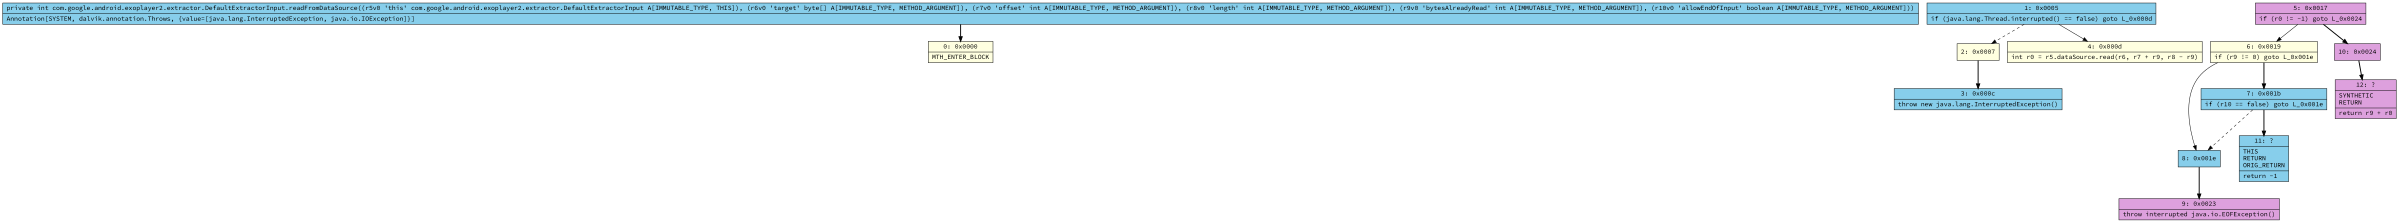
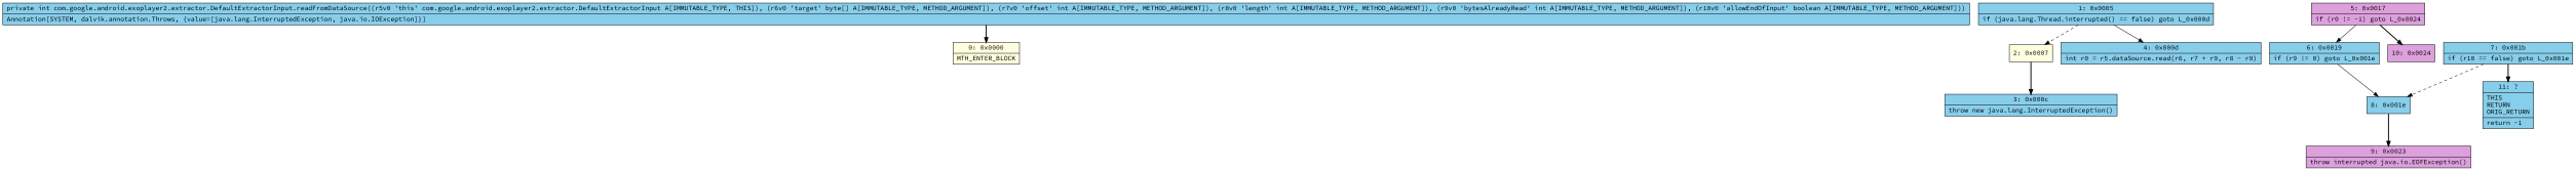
  digraph {
    fontname="Source Code Pro"
    node [fillcolor=skyblue fontname="Source Code Pro" shape=record style=filled]
    edge [fontname="Source Code Pro" style=bold]
    n1 [fillcolor=lightyellow label="{0\:\ 0x0000|MTH_ENTER_BLOCK\l}"]
    n2 [label="{1\:\ 0x0005|if (java.lang.Thread.interrupted() == false) goto L_0x000d\l}"]
    n3 [fillcolor=lightyellow label="{2\:\ 0x0007}"]
-   n4 [fillcolor=lightyellow label="{4\:\ 0x000d|int r0 = r5.dataSource.read(r6, r7 + r9, r8 \- r9)\l}"]
+   n4 [label="{4\:\ 0x000d|int r0 = r5.dataSource.read(r6, r7 + r9, r8 \- r9)\l}"]
    n5 [label="{3\:\ 0x000c|throw new java.lang.InterruptedException()\l}"]
    n6 [fillcolor=plum label="{5\:\ 0x0017|if (r0 != \-1) goto L_0x0024\l}"]
-   n7 [fillcolor=lightyellow label="{6\:\ 0x0019|if (r9 != 0) goto L_0x001e\l}"]
+   n7 [label="{6\:\ 0x0019|if (r9 != 0) goto L_0x001e\l}"]
    n8 [fillcolor=plum label="{10\:\ 0x0024}"]
    n9 [label="{7\:\ 0x001b|if (r10 == false) goto L_0x001e\l}"]
    n10 [label="{8\:\ 0x001e}"]
-   n11 [fillcolor=plum label="{12\:\ ?|SYNTHETIC\lRETURN\l|return r9 + r0\l}"]
    n12 [label="{11\:\ ?|THIS\lRETURN\lORIG_RETURN\l|return \-1\l}"]
    n13 [fillcolor=plum label="{9\:\ 0x0023|throw interrupted java.io.EOFException()\l}"]
    n14 [label="{private int com.google.android.exoplayer2.extractor.DefaultExtractorInput.readFromDataSource((r5v0 'this' com.google.android.exoplayer2.extractor.DefaultExtractorInput A[IMMUTABLE_TYPE, THIS]), (r6v0 'target' byte[] A[IMMUTABLE_TYPE, METHOD_ARGUMENT]), (r7v0 'offset' int A[IMMUTABLE_TYPE, METHOD_ARGUMENT]), (r8v0 'length' int A[IMMUTABLE_TYPE, METHOD_ARGUMENT]), (r9v0 'bytesAlreadyRead' int A[IMMUTABLE_TYPE, METHOD_ARGUMENT]), (r10v0 'allowEndOfInput' boolean A[IMMUTABLE_TYPE, METHOD_ARGUMENT]))  | Annotation[SYSTEM, dalvik.annotation.Throws, \{value=[java.lang.InterruptedException, java.io.IOException]\}]\l}"]
    n2 -> n3 [style=dashed]
    n2 -> n4 [style=solid]
    n3 -> n5
    n6 -> n7 [style=solid]
    n6 -> n8
-   n7 -> n9
    n7 -> n10 [style=solid]
-   n8 -> n11
    n9 -> n10 [style=dashed]
    n9 -> n12
    n10 -> n13
    n14 -> n1
  }
